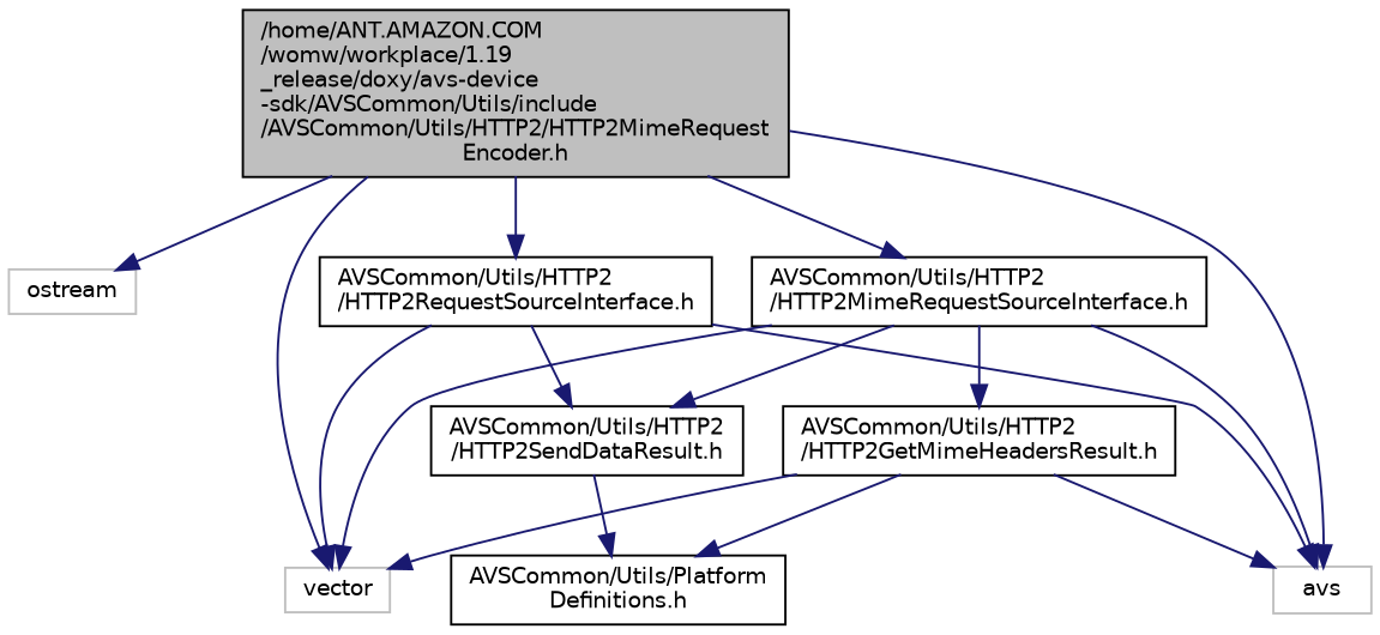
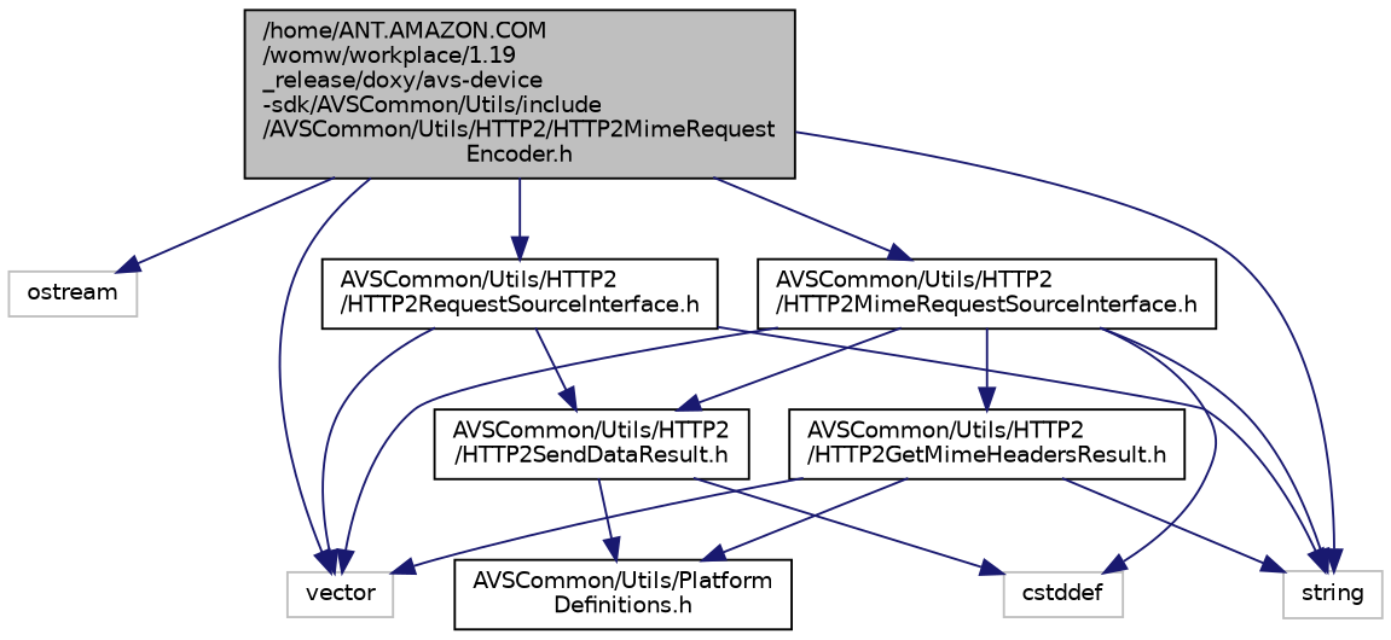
  digraph {
    node [color=black fillcolor=white fontname=Helvetica fontsize=10 shape=record style=filled]
    edge [color=midnightblue fontname=Helvetica fontsize=10 labelfontname=Helvetica labelfontsize=10 style=solid]
    n1 [fillcolor=grey75 fontcolor=black height=0.2 label="/home/ANT.AMAZON.COM\l/womw/workplace/1.19\l_release/doxy/avs-device\l-sdk/AVSCommon/Utils/include\l/AVSCommon/Utils/HTTP2/HTTP2MimeRequest\lEncoder.h" width=0.4]
    n2 [color=grey75 height=0.2 label=ostream width=0.4]
-   n3 [color=grey75 height=0.2 label=avs width=0.4]
+   n3 [color=grey75 height=0.2 label=string width=0.4]
    n4 [color=grey75 height=0.2 label=vector width=0.4]
    n5 [height=0.2 label="AVSCommon/Utils/HTTP2\l/HTTP2MimeRequestSourceInterface.h" width=0.4]
    n6 [height=0.2 label="AVSCommon/Utils/HTTP2\l/HTTP2RequestSourceInterface.h" width=0.4]
+   n7 [color=grey75 height=0.2 label=cstddef width=0.4]
    n8 [height=0.2 label="AVSCommon/Utils/HTTP2\l/HTTP2GetMimeHeadersResult.h" width=0.4]
    n9 [height=0.2 label="AVSCommon/Utils/HTTP2\l/HTTP2SendDataResult.h" width=0.4]
    n10 [height=0.2 label="AVSCommon/Utils/Platform\lDefinitions.h" width=0.4]
    n1 -> n2
    n1 -> n3
    n1 -> n4
    n1 -> n5
    n1 -> n6
    n5 -> n3
    n5 -> n4
+   n5 -> n7
    n5 -> n8
    n5 -> n9
    n6 -> n3
    n6 -> n4
    n6 -> n9
    n8 -> n3
    n8 -> n4
    n8 -> n10
+   n9 -> n7
    n9 -> n10
  }
